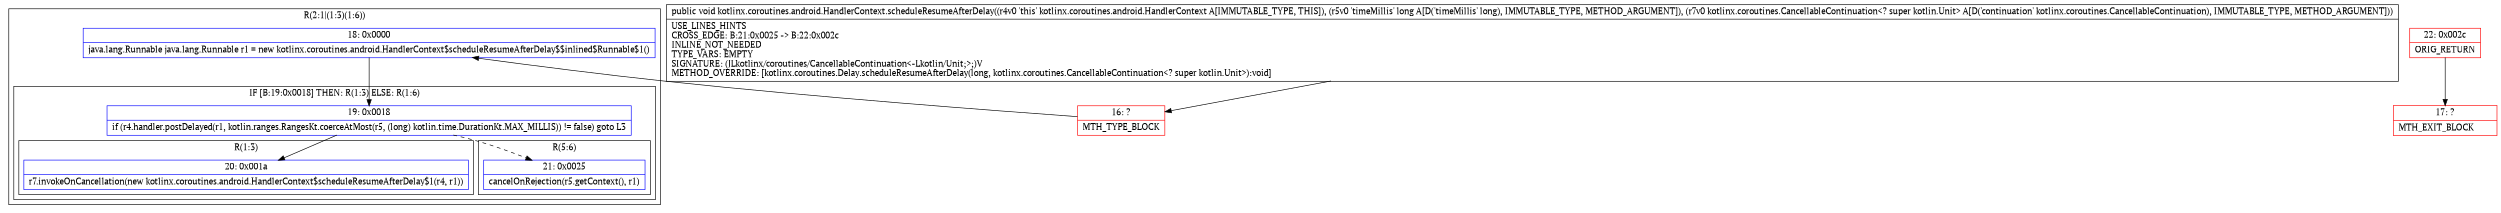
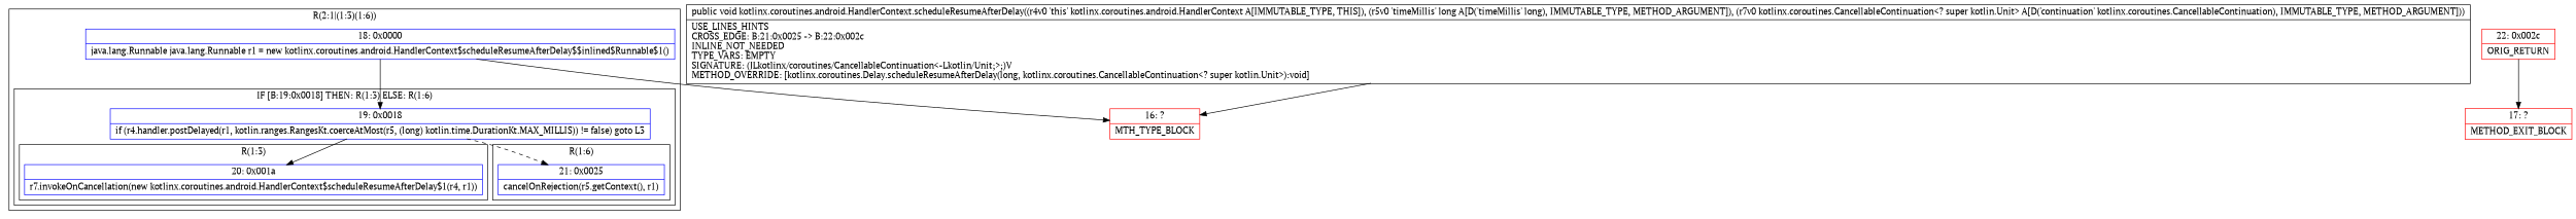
  digraph {
    fontname="PT Serif"
    node [color=blue fontname="PT Serif" shape=record]
    edge [fontname="PT Serif"]
    n1 [label="{20\:\ 0x001a|r7.invokeOnCancellation(new kotlinx.coroutines.android.HandlerContext$scheduleResumeAfterDelay$1(r4, r1))\l}"]
    n2 [label="{21\:\ 0x0025|cancelOnRejection(r5.getContext(), r1)\l}"]
    n3 [label="{19\:\ 0x0018|if (r4.handler.postDelayed(r1, kotlin.ranges.RangesKt.coerceAtMost(r5, (long) kotlin.time.DurationKt.MAX_MILLIS)) != false) goto L3\l}"]
    n4 [label="{18\:\ 0x0000|java.lang.Runnable java.lang.Runnable r1 = new kotlinx.coroutines.android.HandlerContext$scheduleResumeAfterDelay$$inlined$Runnable$1()\l}"]
    n5 [color=red label="{22\:\ 0x002c|ORIG_RETURN\l}"]
-   n6 [color=red label="{17\:\ ?|MTH_EXIT_BLOCK\l}"]
+   n6 [color=red label="{17\:\ ?|METHOD_EXIT_BLOCK\l}"]
    n7 [color=red label="{16\:\ ?|MTH_TYPE_BLOCK\l}"]
    n8 [label="{public void kotlinx.coroutines.android.HandlerContext.scheduleResumeAfterDelay((r4v0 'this' kotlinx.coroutines.android.HandlerContext A[IMMUTABLE_TYPE, THIS]), (r5v0 'timeMillis' long A[D('timeMillis' long), IMMUTABLE_TYPE, METHOD_ARGUMENT]), (r7v0 kotlinx.coroutines.CancellableContinuation\<? super kotlin.Unit\> A[D('continuation' kotlinx.coroutines.CancellableContinuation), IMMUTABLE_TYPE, METHOD_ARGUMENT]))  | USE_LINES_HINTS\lCROSS_EDGE: B:21:0x0025 \-\> B:22:0x002c\lINLINE_NOT_NEEDED\lTYPE_VARS: EMPTY\lSIGNATURE: (JLkotlinx\/coroutines\/CancellableContinuation\<\-Lkotlin\/Unit;\>;)V\lMETHOD_OVERRIDE: [kotlinx.coroutines.Delay.scheduleResumeAfterDelay(long, kotlinx.coroutines.CancellableContinuation\<? super kotlin.Unit\>):void]\l}" color=""]
    subgraph cluster_1 {
      label="R(2:1|(1:3)(1:6))"
      n4
      subgraph cluster_2 {
        label="IF [B:19:0x0018] THEN: R(1:3) ELSE: R(1:6)"
        n3
        subgraph cluster_3 {
          label="R(1:3)"
          n1
        }
        subgraph cluster_4 {
-         label="R(5:6)"
+         label="R(1:6)"
          n2
        }
      }
    }
    n3 -> n1
    n3 -> n2 [style=dashed]
    n4 -> n3
    n5 -> n6
-   n7 -> n4
+   n4 -> n7
    n8 -> n7
  }
